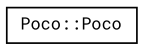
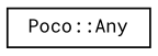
  digraph {
    rankdir=LR
    fontname="Roboto Mono"
-   n1 [color=black fillcolor=white fontname="Roboto Mono" fontsize=10 height=0.2 label="Poco::Poco" shape=record style=filled width=0.4]
+   n1 [color=black fillcolor=white fontname="Roboto Mono" fontsize=10 height=0.2 label="Poco::Any" shape=record style=filled width=0.4]
  }
